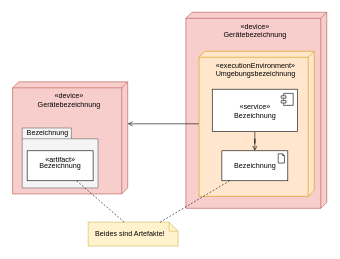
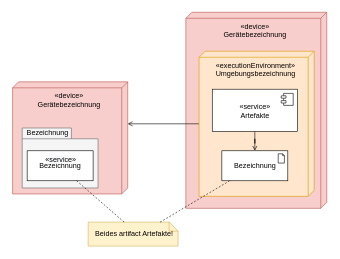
  <mxCell id="0" />
  <mxCell id="1" parent="0" />
  <mxCell id="2" value="&lt;span style=&quot;&quot;&gt;«device»&lt;/span&gt;&lt;br&gt;Gerätebezeichnung" style="verticalAlign=top;align=center;shape=cube;size=10;direction=south;fontStyle=0;html=1;boundedLbl=1;spacingLeft=5;strokeColor=#b85450;strokeWidth=1;fillColor=#f8cecc;" parent="1" vertex="1"><mxGeometry x="309" y="20" width="235" height="327" as="geometry" /></mxCell>
  <mxCell id="3" style="edgeStyle=orthogonalEdgeStyle;rounded=0;orthogonalLoop=1;jettySize=auto;html=1;entryX=0;entryY=0;entryDx=70;entryDy=0;entryPerimeter=0;endArrow=open;endFill=0;" parent="2" source="4" target="11" edge="1"><mxGeometry relative="1" as="geometry" /></mxCell>
  <mxCell id="4" value="«executionEnvironment»&lt;br&gt;Umgebungsbezeichnung" style="verticalAlign=top;align=center;shape=cube;size=10;direction=south;html=1;boundedLbl=1;spacingLeft=5;strokeColor=#d79b00;strokeWidth=1;fillColor=#ffe6cc;" parent="2" vertex="1"><mxGeometry width="192" height="242" relative="1" as="geometry"><mxPoint x="22" y="65" as="offset" /></mxGeometry></mxCell>
  <mxCell id="5" style="edgeStyle=orthogonalEdgeStyle;rounded=0;orthogonalLoop=1;jettySize=auto;html=1;entryX=0.5;entryY=0;entryDx=0;entryDy=0;endArrow=open;endFill=0;" parent="2" source="6" target="9" edge="1"><mxGeometry relative="1" as="geometry" /></mxCell>
- <mxCell id="6" value="«service»&lt;br&gt;Bezeichnung" style="html=1;dropTarget=0;" parent="2" vertex="1"><mxGeometry x="44" y="128.275" width="142" height="70.451" as="geometry" /></mxCell>
+ <mxCell id="6" value="«service»&lt;br&gt;Artefakte" style="html=1;dropTarget=0;" parent="2" vertex="1"><mxGeometry x="44" y="128.275" width="142" height="70.451" as="geometry" /></mxCell>
  <mxCell id="7" value="" style="shape=module;jettyWidth=8;jettyHeight=4;" parent="6" vertex="1"><mxGeometry x="1" width="20" height="20" relative="1" as="geometry"><mxPoint x="-27" y="7" as="offset" /></mxGeometry></mxCell>
  <mxCell id="8" value="" style="group" parent="2" vertex="1" connectable="0"><mxGeometry x="60" y="231" width="110" height="50" as="geometry" /></mxCell>
  <mxCell id="9" value="Bezeichnung" style="html=1;strokeColor=#000000;" parent="8" vertex="1"><mxGeometry width="110" height="50" as="geometry" /></mxCell>
  <mxCell id="10" value="" style="html=1;verticalLabelPosition=bottom;align=center;labelBackgroundColor=#ffffff;verticalAlign=top;strokeWidth=1;strokeColor=#000000;shadow=0;dashed=0;shape=mxgraph.ios7.icons.document;" parent="8" vertex="1"><mxGeometry x="94" y="5" width="10.33" height="15.5" as="geometry" /></mxCell>
  <mxCell id="11" value="«device»&lt;br&gt;Gerätebezeichnung" style="verticalAlign=top;align=center;shape=cube;size=10;direction=south;html=1;boundedLbl=1;spacingLeft=5;strokeColor=#b85450;strokeWidth=1;fillColor=#f8cecc;" parent="1" vertex="1"><mxGeometry x="20" y="136" width="192" height="187" as="geometry" /></mxCell>
  <mxCell id="12" value="" style="shape=folder;fontStyle=1;spacingTop=10;tabWidth=82;tabHeight=18;tabPosition=left;html=1;strokeColor=#666666;strokeWidth=1;align=center;fillColor=#f5f5f5;fontColor=#333333;" parent="1" vertex="1"><mxGeometry x="36" y="213" width="126.5" height="100" as="geometry" /></mxCell>
  <mxCell id="13" value="Bezeichnung" style="text;html=1;align=center;verticalAlign=middle;resizable=0;points=[];autosize=1;strokeColor=none;fillColor=none;" parent="1" vertex="1"><mxGeometry x="38" y="213" width="79" height="18" as="geometry" /></mxCell>
  <mxCell id="14" value="" style="group" parent="1" vertex="1" connectable="0"><mxGeometry x="44.25" y="251" width="110" height="50" as="geometry" /></mxCell>
  <mxCell id="15" value="Bezeichnung" style="html=1;strokeColor=#000000;" parent="14" vertex="1"><mxGeometry width="110" height="50" as="geometry" /></mxCell>
- <mxCell id="16" value="&lt;span style=&quot;color: rgb(0 , 0 , 0) ; font-family: &amp;#34;helvetica&amp;#34; ; font-size: 12px ; font-style: normal ; font-weight: 400 ; letter-spacing: normal ; text-align: center ; text-indent: 0px ; text-transform: none ; word-spacing: 0px ; background-color: rgb(248 , 249 , 250) ; display: inline ; float: none&quot;&gt;«artifact»&lt;/span&gt;" style="text;whiteSpace=wrap;html=1;" parent="14" vertex="1"><mxGeometry x="29.002" y="0.999" width="73" height="28" as="geometry" /></mxCell>
- <mxCell id="17" value="Beides sind Artefakte!" style="shape=note;size=15;align=left;spacingLeft=10;html=1;whiteSpace=wrap;strokeColor=#d6b656;strokeWidth=1;fillColor=#fff2cc;" parent="1" vertex="1"><mxGeometry x="146" y="370" width="150" height="40" as="geometry" /></mxCell>
+ <mxCell id="16" value="&lt;span style=&quot;color: rgb(0 , 0 , 0) ; font-family: &amp;#34;helvetica&amp;#34; ; font-size: 12px ; font-style: normal ; font-weight: 400 ; letter-spacing: normal ; text-align: center ; text-indent: 0px ; text-transform: none ; word-spacing: 0px ; background-color: rgb(248 , 249 , 250) ; display: inline ; float: none&quot;&gt;«service»&lt;/span&gt;" style="text;whiteSpace=wrap;html=1;" parent="14" vertex="1"><mxGeometry x="29.002" y="0.999" width="73" height="28" as="geometry" /></mxCell>
+ <mxCell id="17" value="Beides artifact Artefakte!" style="shape=note;size=15;align=left;spacingLeft=10;html=1;whiteSpace=wrap;strokeColor=#d6b656;strokeWidth=1;fillColor=#fff2cc;" parent="1" vertex="1"><mxGeometry x="146" y="370" width="150" height="40" as="geometry" /></mxCell>
  <mxCell id="18" value="" style="edgeStyle=none;endArrow=none;exitX=0.4;exitY=0;dashed=1;html=1;rounded=0;entryX=0.75;entryY=1;entryDx=0;entryDy=0;" parent="1" source="17" target="15" edge="1"><mxGeometry x="1" relative="1" as="geometry"><mxPoint x="195" y="384" as="targetPoint" /></mxGeometry></mxCell>
  <mxCell id="19" value="" style="edgeStyle=none;endArrow=none;exitX=0.8;exitY=0;dashed=1;html=1;rounded=0;" parent="1" source="17" target="9" edge="1"><mxGeometry x="1" relative="1" as="geometry"><mxPoint x="355" y="384" as="targetPoint" /></mxGeometry></mxCell>
